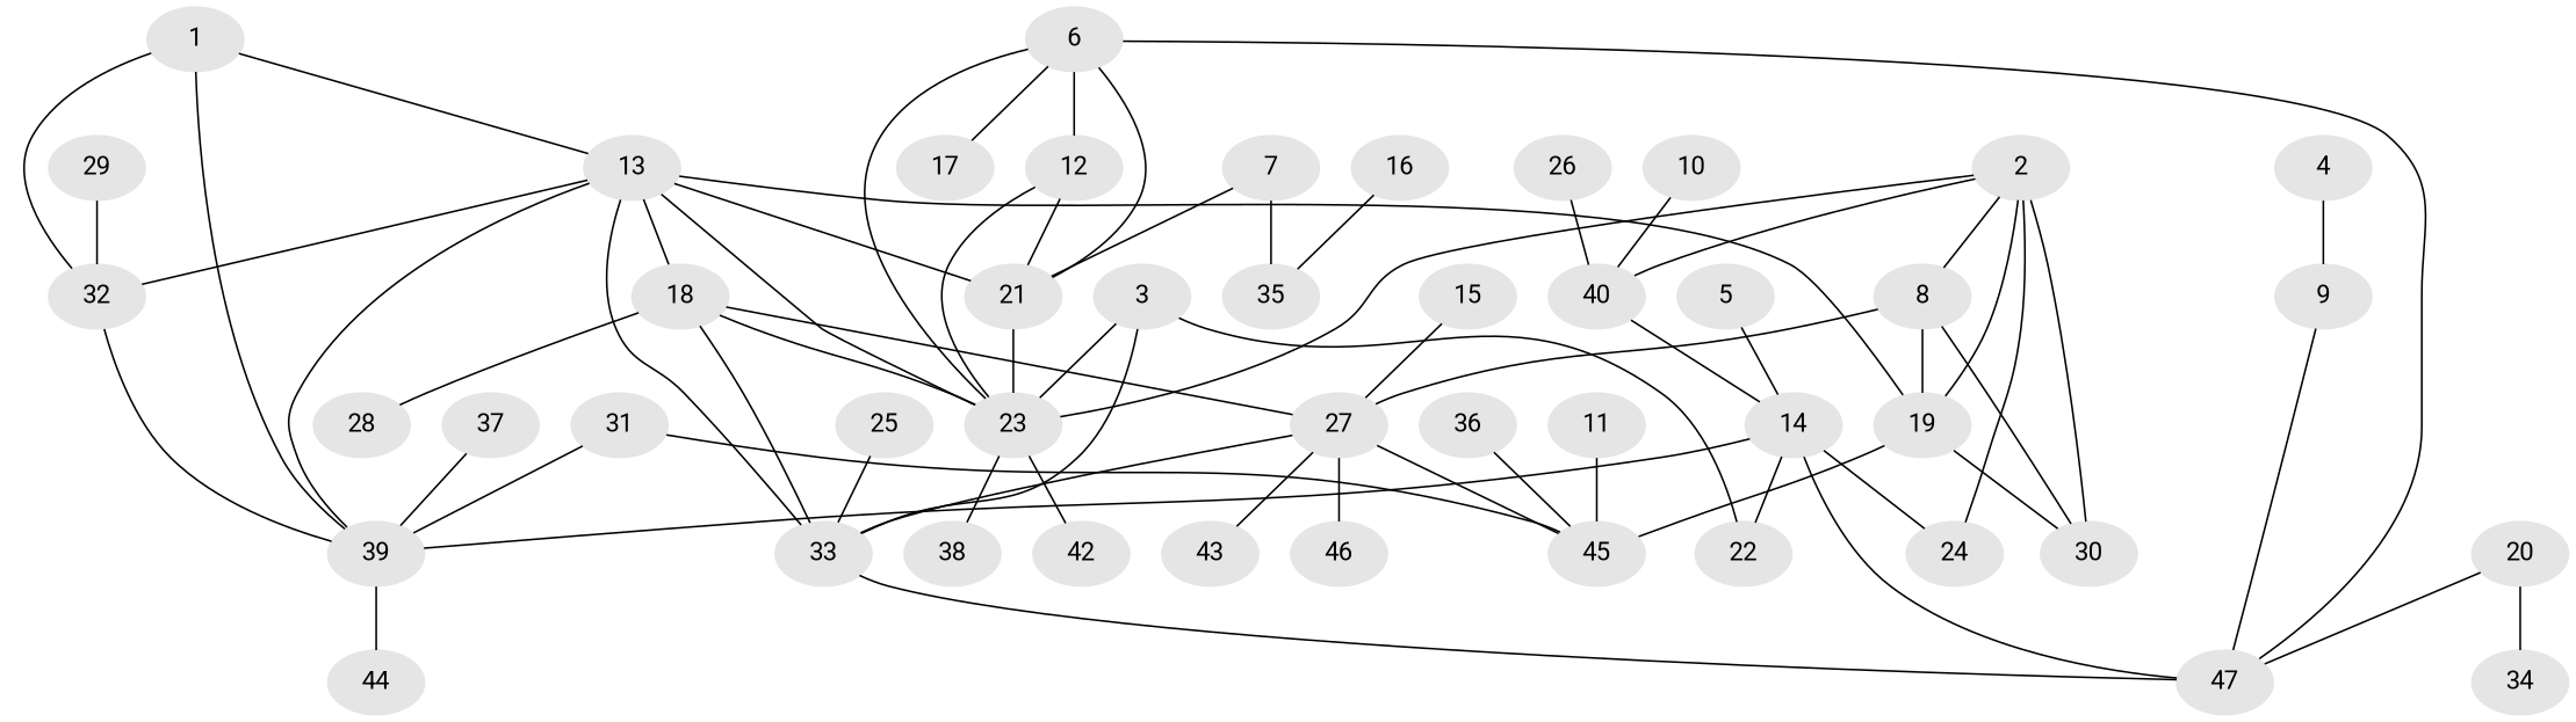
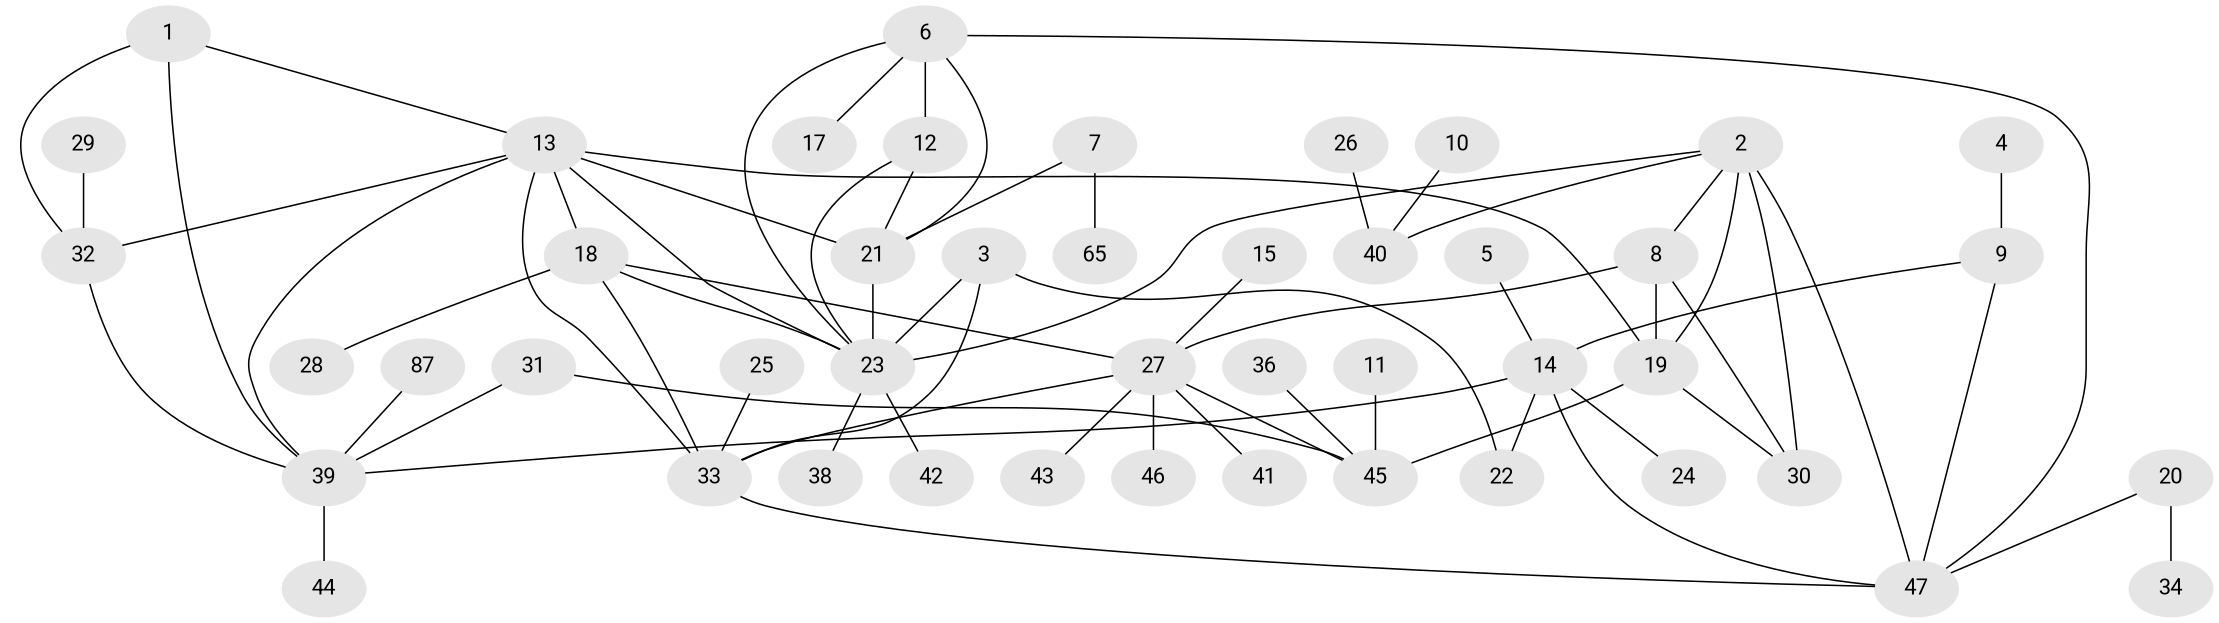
  graph {
    fontname=Roboto
    node [color=gray90 fontname=Roboto style=filled]
    edge [fontname=Roboto weight=1.0]
    1
    13
    32
    39
    19
    23
    33
    21
    18
    44
    2
    8
    30
    40
    47
    27
    45
    38
    42
    3
    22
    4
    9
    14
    5
    24
    6
    12
    17
    7
-   35
+   35 [label=65]
    46
+   41
    43
    10
    11
    28
    15
-   16
    20
    34
    25
    26
    29
    31
    36
-   37
+   37 [label=87]
    1 -- 13
    1 -- 32
    1 -- 39
    13 -- 32
    13 -- 39
    13 -- 19
    13 -- 23
    13 -- 33
    13 -- 21
    13 -- 18
    32 -- 39
    39 -- 44
    19 -- 30
    19 -- 45
    23 -- 38
    23 -- 42
    33 -- 47
    21 -- 23
    18 -- 23
    18 -- 33 [weight=2.0]
    18 -- 27 [weight=2.0]
    18 -- 28
    2 -- 19
    2 -- 23
    2 -- 8
    2 -- 30
    2 -- 40
-   2 -- 24
+   2 -- 47
    8 -- 19
    8 -- 30
    8 -- 27 [weight=2.0]
    27 -- 33
    27 -- 45
    27 -- 46
+   27 -- 41
    27 -- 43
    3 -- 23
    3 -- 33
    3 -- 22
    4 -- 9
    9 -- 47
-   40 -- 14 [weight=2.0]
+   9 -- 14 [weight=2.0]
    14 -- 39
    14 -- 47 [weight=2.0]
    14 -- 22
    14 -- 24
    5 -- 14
    6 -- 23
    6 -- 21
    6 -- 47
    6 -- 12
    6 -- 17
    12 -- 23
    12 -- 21
    7 -- 21
    7 -- 35
    10 -- 40
    11 -- 45
    15 -- 27
-   16 -- 35
    20 -- 47
    20 -- 34
    25 -- 33
    26 -- 40
    29 -- 32
    31 -- 39
    31 -- 45
    36 -- 45
    37 -- 39
  }
